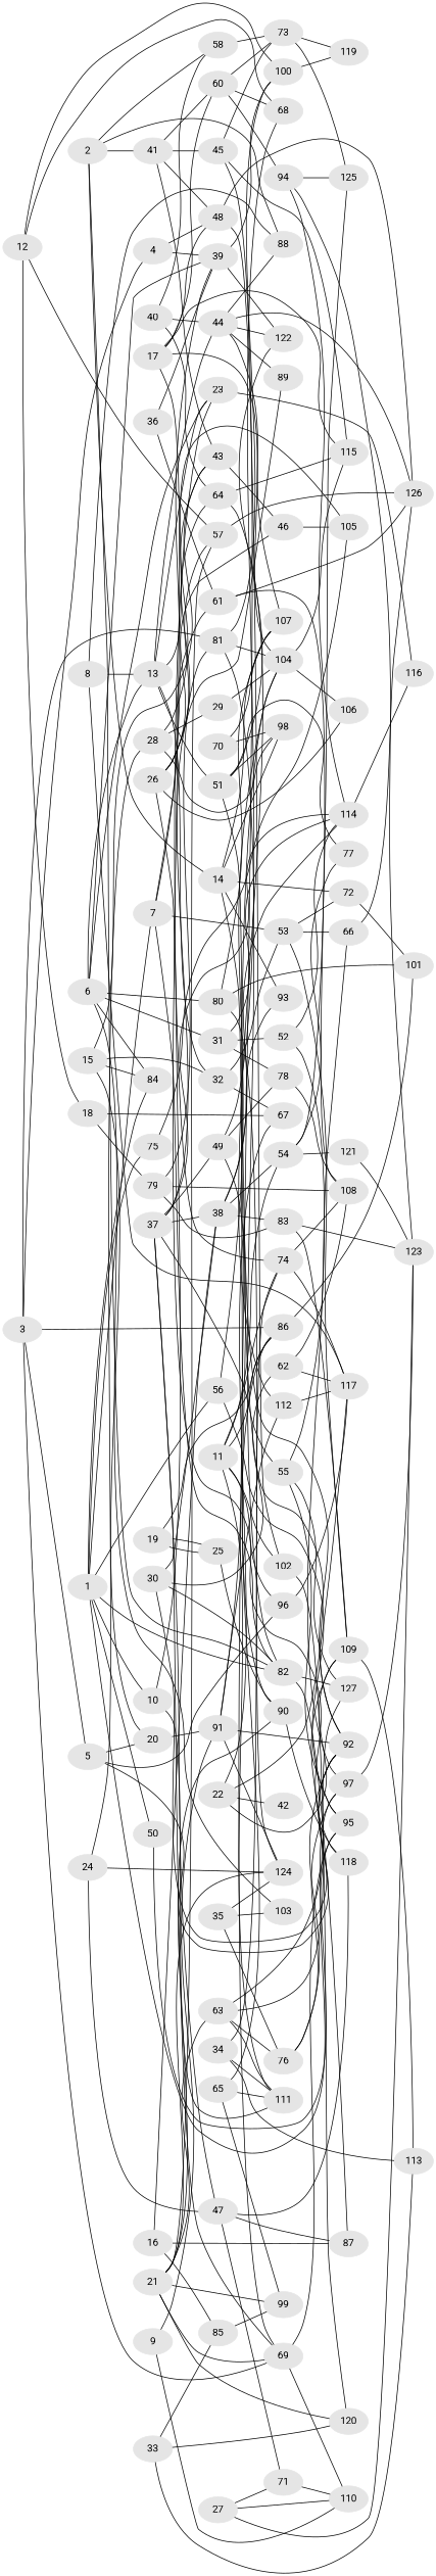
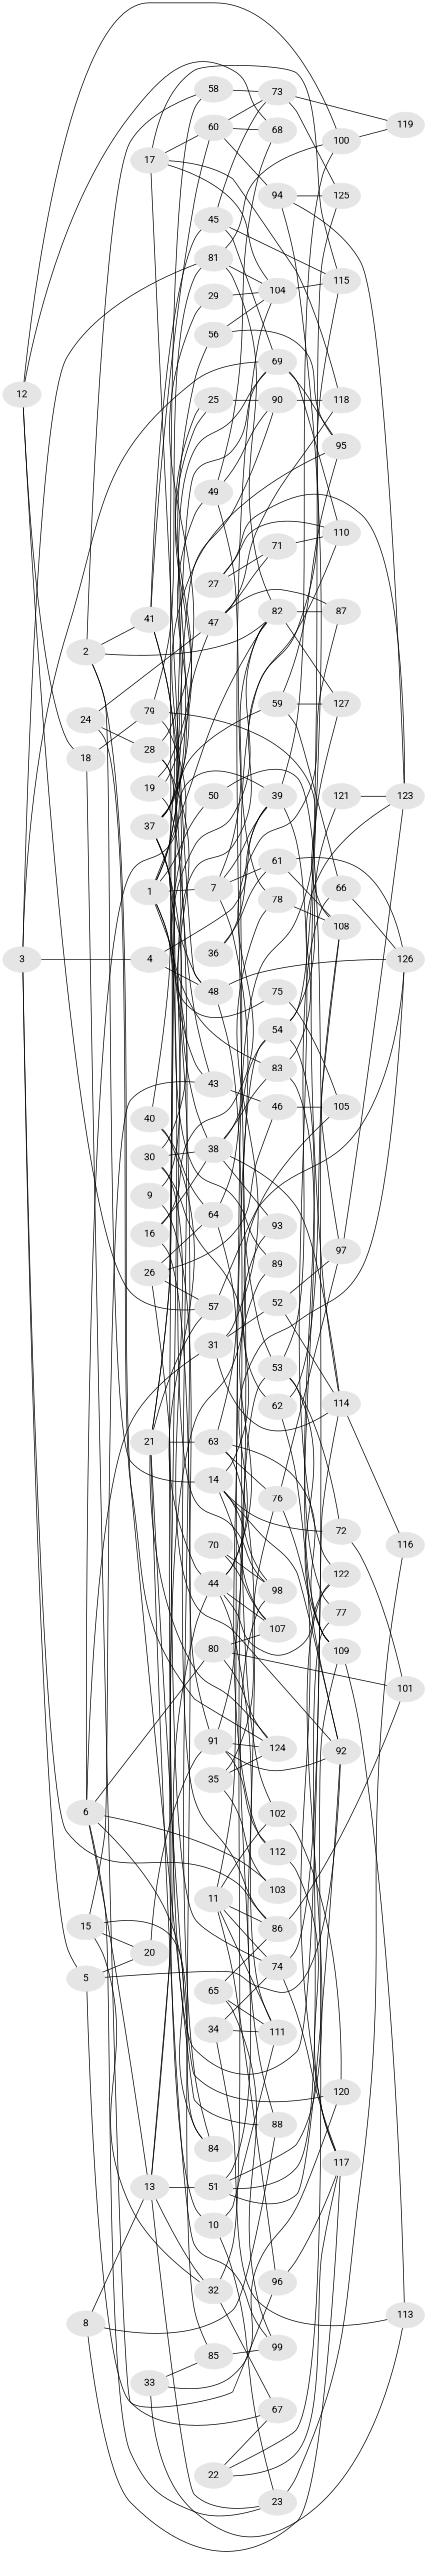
  graph {
    fontname=Roboto
    rankdir=LR
    node [color=gray90 fontname=Roboto style=filled]
    edge [fontname=Roboto]
    1
    7
    10
    50
    56
    75
    82
    84
    95
    39
    53
    61
    23
    111
    97
    104
    105
    87
    127
    2
    14
    41
    58
    88
    92
    72
    93
    98
    107
    48
    43
    60
    45
    73
    3
    4
    5
    69
    81
    86
    20
    96
    110
    100
    101
    122
    102
    126
    91
    117
    6
    13
    31
    80
    103
    32
    44
    51
    116
    52
    78
    114
    124
    109
    66
    108
    8
    9
    112
    11
    54
    74
    77
    121
    125
    120
    12
    18
    57
    68
    67
    79
    119
    89
    15
    46
    16
    38
    85
    83
    99
    17
    115
    118
    94
-   106
    19
    25
    90
    21
    63
    76
    22
-   42
    113
    28
    29
    24
    47
    71
    26
    64
    27
    123
    30
    62
    33
    34
    35
    36
    37
    49
-   59 [label=55]
+   59
    40
    65
    70
    1 -- 7
    1 -- 10
    1 -- 50
    1 -- 56
    1 -- 75
    1 -- 82
    1 -- 84
    1 -- 95
    7 -- 82
    7 -- 39
    7 -- 53
    7 -- 61
    10 -- 23
    10 -- 111
    50 -- 97
    56 -- 95
    56 -- 104
    75 -- 105
    82 -- 87
    82 -- 127
    39 -- 100
    39 -- 122
    53 -- 72
    53 -- 109
    53 -- 66
    61 -- 126
    61 -- 108
    23 -- 116
    97 -- 123
    104 -- 115
-   104 -- 106
    2 -- 82
    2 -- 14
    2 -- 41
    2 -- 58
    2 -- 88
    14 -- 92
    14 -- 72
    14 -- 93
    14 -- 98
    14 -- 107
    41 -- 48
    41 -- 43
    41 -- 60
    41 -- 45
    58 -- 73
    72 -- 101
    48 -- 102
    48 -- 126
    43 -- 46
    60 -- 73
    60 -- 68
    60 -- 94
    45 -- 73
    45 -- 69
    45 -- 115
    73 -- 125
    73 -- 119
    3 -- 4
    3 -- 5
    3 -- 69
    3 -- 81
    3 -- 86
    4 -- 39
    4 -- 48
    5 -- 92
    5 -- 20
    5 -- 96
    69 -- 95
    69 -- 110
    81 -- 82
    81 -- 104
    81 -- 100
    86 -- 101
    20 -- 91
    96 -- 117
    100 -- 119
    102 -- 120
    91 -- 104
    91 -- 92
    91 -- 124
    91 -- 112
    6 -- 84
    6 -- 39
    6 -- 23
    6 -- 13
    6 -- 31
    6 -- 80
    6 -- 103
    13 -- 23
    13 -- 105
    13 -- 32
    13 -- 44
    13 -- 51
    31 -- 52
    31 -- 78
    31 -- 114
    80 -- 107
    80 -- 101
    80 -- 124
    32 -- 53
    32 -- 67
    44 -- 88
    44 -- 107
    44 -- 122
    44 -- 126
    44 -- 89
    51 -- 92
    51 -- 98
    51 -- 122
    51 -- 77
    52 -- 97
    52 -- 114
    78 -- 108
    114 -- 116
    109 -- 113
    66 -- 126
    8 -- 88
    8 -- 117
    8 -- 13
    9 -- 110
    9 -- 91
    112 -- 117
    11 -- 111
    11 -- 86
    11 -- 96
    11 -- 102
    11 -- 54
    11 -- 74
    54 -- 77
    54 -- 121
    54 -- 125
    74 -- 117
    74 -- 108
    121 -- 123
    12 -- 100
    12 -- 18
    12 -- 57
    12 -- 68
    18 -- 67
    18 -- 79
    57 -- 126
    79 -- 81
    79 -- 108
    79 -- 83
    15 -- 84
    15 -- 43
    15 -- 20
    15 -- 32
    46 -- 105
    16 -- 87
    16 -- 38
    16 -- 85
    38 -- 93
    38 -- 114
    38 -- 54
    38 -- 83
    85 -- 99
    83 -- 109
    83 -- 123
    17 -- 104
    17 -- 48
    17 -- 60
    17 -- 115
    17 -- 118
    94 -- 114
    94 -- 125
    94 -- 123
    19 -- 86
    19 -- 25
    19 -- 25
    25 -- 90
    90 -- 118
    21 -- 69
    21 -- 124
    21 -- 120
    21 -- 57
    21 -- 99
    21 -- 90
    21 -- 63
    63 -- 111
    63 -- 127
    63 -- 109
    63 -- 76
    76 -- 97
    76 -- 92
    22 -- 117
    22 -- 109
    22 -- 67
-   22 -- 42
    28 -- 98
    28 -- 43
    28 -- 29
    29 -- 104
    24 -- 124
    24 -- 28
    24 -- 47
    47 -- 87
    47 -- 118
    47 -- 71
    71 -- 110
    26 -- 74
    26 -- 57
    26 -- 46
-   26 -- 106
    26 -- 64
    64 -- 112
    64 -- 115
    27 -- 110
    27 -- 71
    27 -- 123
    30 -- 82
    30 -- 92
    30 -- 38
    30 -- 62
    62 -- 117
    62 -- 108
    33 -- 120
    33 -- 85
    33 -- 113
    34 -- 111
    34 -- 74
    34 -- 113
    35 -- 103
    35 -- 124
    35 -- 76
    36 -- 39
    36 -- 61
    37 -- 69
    37 -- 114
    37 -- 89
    37 -- 38
    37 -- 47
    37 -- 49
    37 -- 59
    49 -- 78
    49 -- 68
    49 -- 90
    59 -- 95
    59 -- 127
    59 -- 66
    40 -- 58
    40 -- 44
    40 -- 64
    65 -- 111
    65 -- 86
    65 -- 99
    70 -- 98
    70 -- 107
  }
